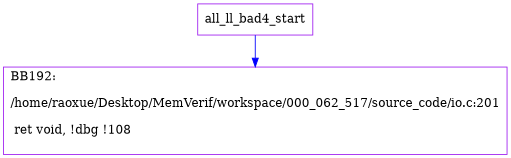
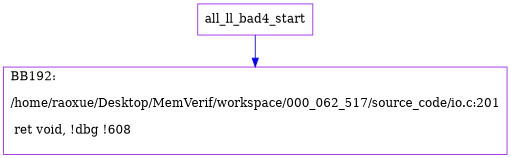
  digraph {
    node [shape=record color=purple]
    n1 [label="{all_ll_bad4_start}"]
-   n2 [label="{BB192:\l\l/home/raoxue/Desktop/MemVerif/workspace/000_062_517/source_code/io.c:201\l\n  ret void, !dbg !108\l\n}"]
+   n2 [label="{BB192:\l\l/home/raoxue/Desktop/MemVerif/workspace/000_062_517/source_code/io.c:201\l\n  ret void, !dbg !608\l\n}"]
    n1 -> n2 [color=blue]
  }
